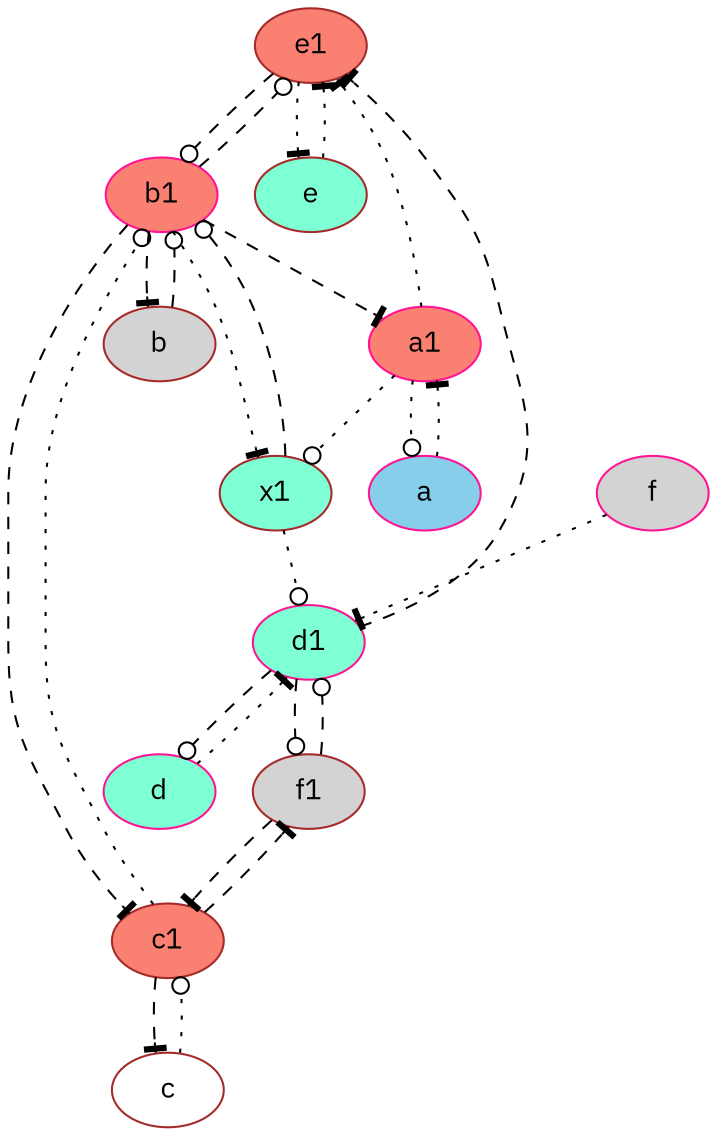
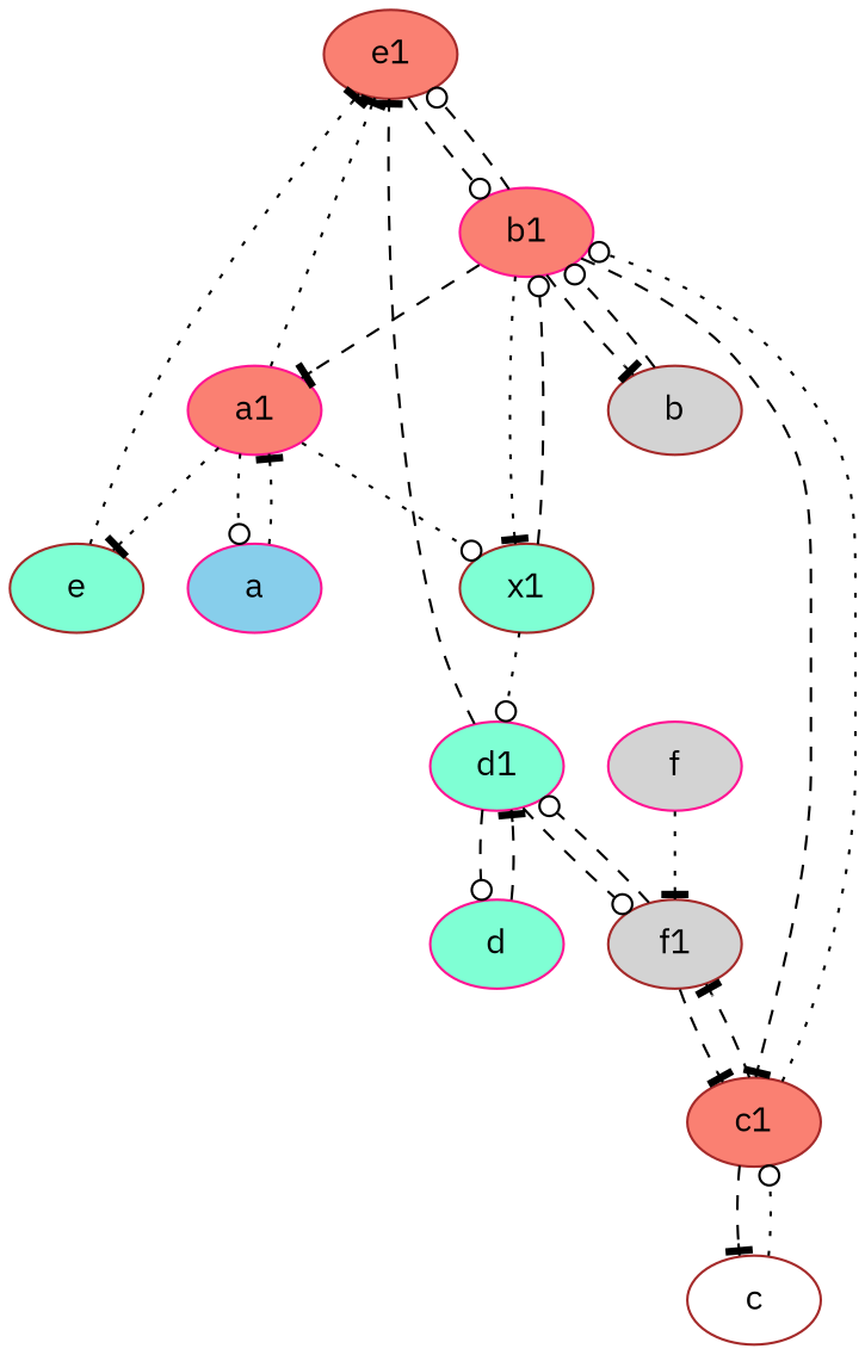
  digraph {
    fontname="IBM Plex Sans"
    node [color=brown fillcolor=salmon fontname="IBM Plex Sans" style=filled]
    edge [arrowhead=tee fontname="IBM Plex Sans" style=dashed]
    e1
    b1 [color=deeppink]
    e [fillcolor=aquamarine]
    a1 [color=deeppink]
    x1 [fillcolor=aquamarine]
    c1
    b [fillcolor=lightgrey]
    a [color=deeppink fillcolor=skyblue]
    d1 [color=deeppink fillcolor=aquamarine]
    f1 [fillcolor=lightgrey]
    c [fillcolor=white]
    d [color=deeppink fillcolor=aquamarine]
    f [color=deeppink fillcolor=lightgrey]
    e1 -> b1 [arrowhead=odot]
-   e1 -> e [style=dotted]
+   a1 -> e [style=dotted]
    b1 -> e1 [arrowhead=odot]
    b1 -> a1
    b1 -> x1 [style=dotted]
    b1 -> c1
    b1 -> b
    e -> e1 [style=dotted]
    a1 -> e1 [style=dotted]
    a1 -> x1 [arrowhead=odot style=dotted]
    a1 -> a [arrowhead=odot style=dotted]
    x1 -> b1 [arrowhead=odot]
    x1 -> d1 [arrowhead=odot style=dotted]
    c1 -> b1 [arrowhead=odot style=dotted]
    c1 -> f1
    c1 -> c
    b -> b1 [arrowhead=odot]
    a -> a1 [style=dotted]
    d1 -> e1
    d1 -> f1 [arrowhead=odot]
    d1 -> d [arrowhead=odot]
    f1 -> c1
    f1 -> d1 [arrowhead=odot]
    c -> c1 [arrowhead=odot style=dotted]
-   d -> d1 [style=dotted]
-   f -> d1 [style=dotted]
+   d -> d1
+   f -> f1 [style=dotted]
  }
